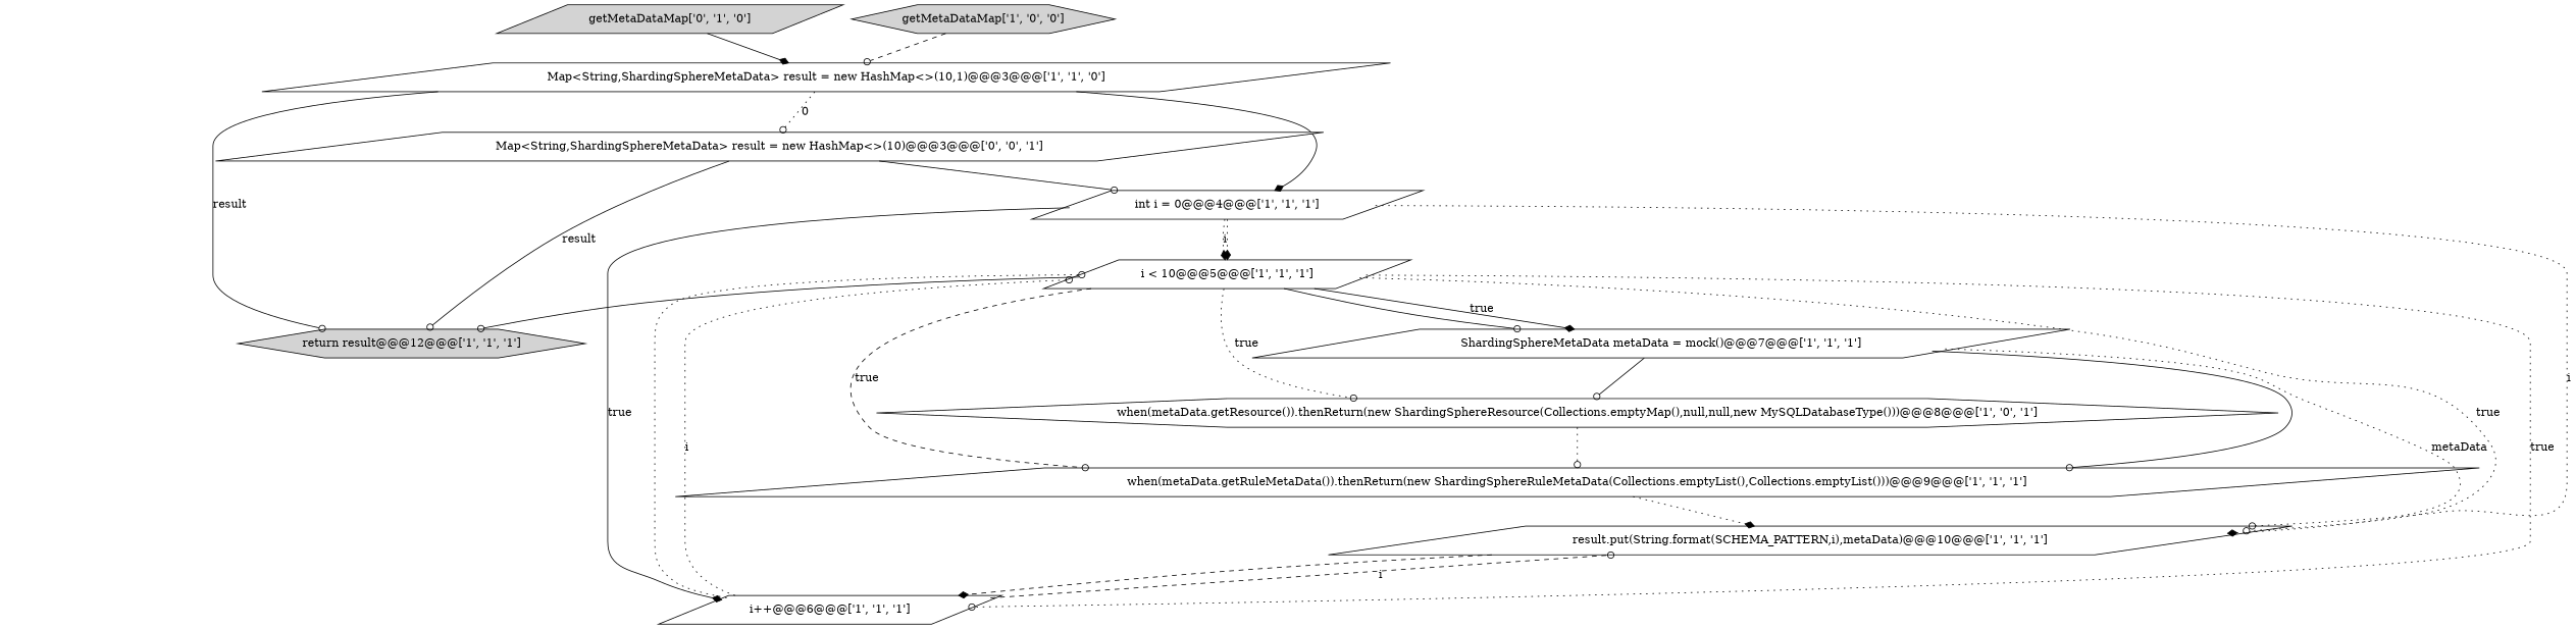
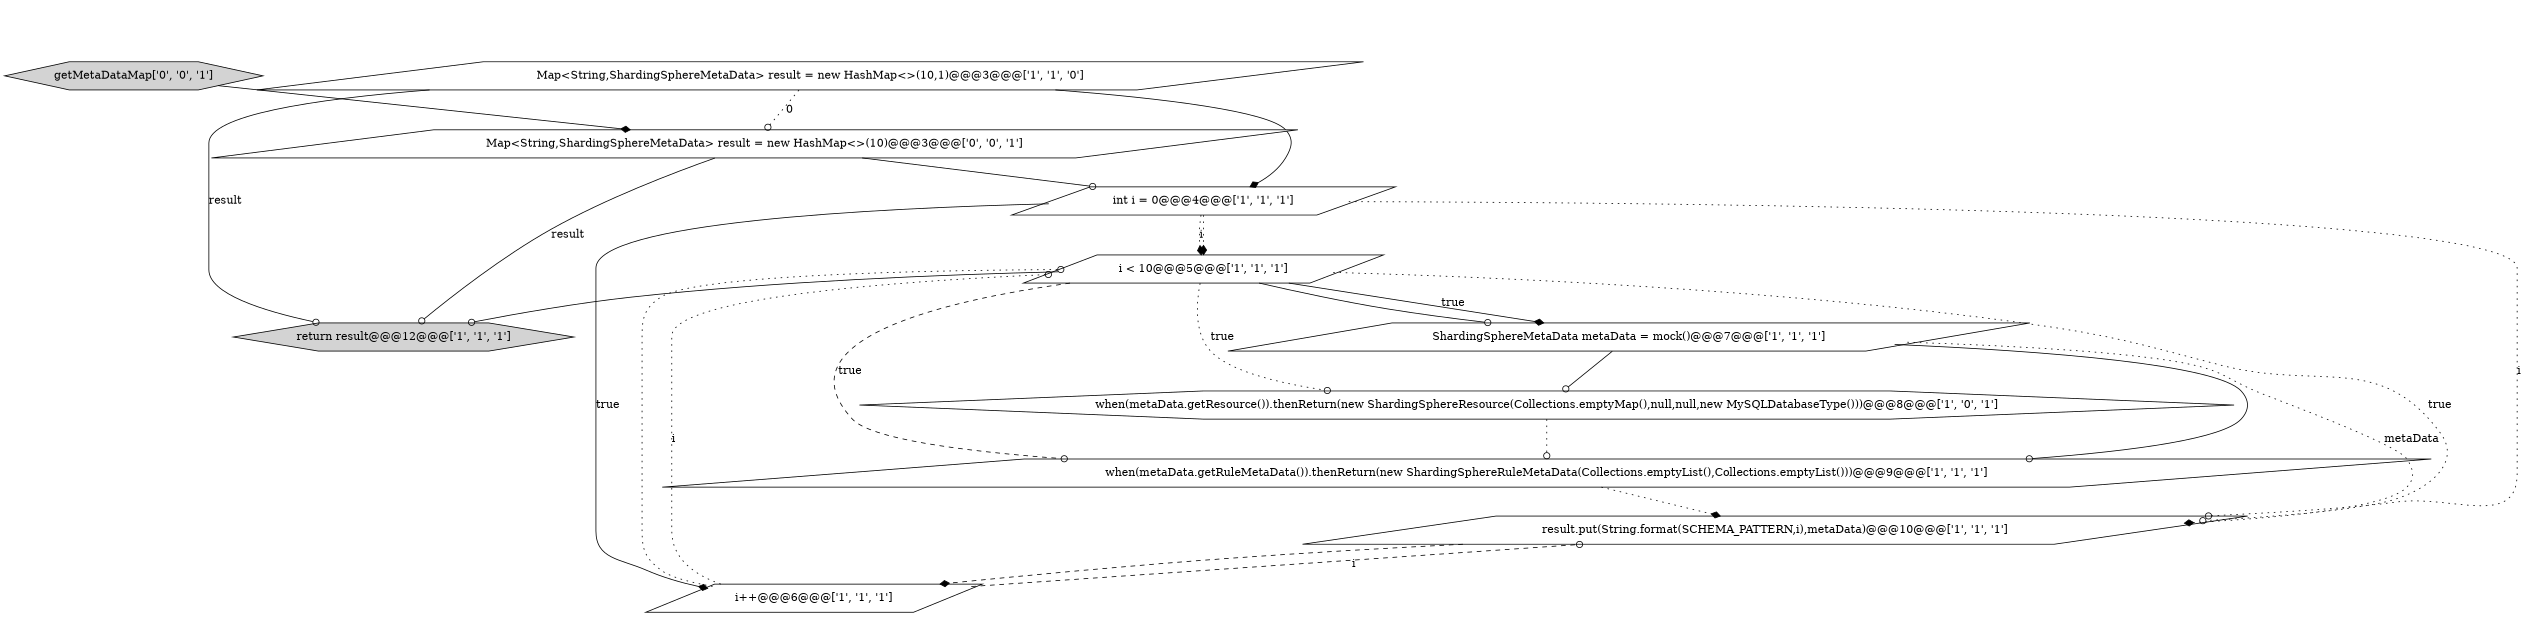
  digraph {
    node [fillcolor=white shape=parallelogram style=filled]
    edge [arrowhead=odot style=solid]
    n1 [label="Map<String,ShardingSphereMetaData> result = new HashMap<>(10,1)@@@3@@@['1', '1', '0']"]
    n2 [label="int i = 0@@@4@@@['1', '1', '1']"]
    n3 [label="Map<String,ShardingSphereMetaData> result = new HashMap<>(10)@@@3@@@['0', '0', '1']"]
    n4 [fillcolor=lightgray label="return result@@@12@@@['1', '1', '1']" shape=hexagon]
    n5 [label="i < 10@@@5@@@['1', '1', '1']"]
    n6 [label="result.put(String.format(SCHEMA_PATTERN,i),metaData)@@@10@@@['1', '1', '1']"]
    n7 [label="i++@@@6@@@['1', '1', '1']"]
    n8 [label="when(metaData.getRuleMetaData()).thenReturn(new ShardingSphereRuleMetaData(Collections.emptyList(),Collections.emptyList()))@@@9@@@['1', '1', '1']"]
    n9 [label="ShardingSphereMetaData metaData = mock()@@@7@@@['1', '1', '1']"]
    n10 [label="when(metaData.getResource()).thenReturn(new ShardingSphereResource(Collections.emptyMap(),null,null,new MySQLDatabaseType()))@@@8@@@['1', '0', '1']" shape=hexagon]
-   n11 [fillcolor=lightgray label="getMetaDataMap['0', '1', '0']"]
-   n12 [fillcolor=lightgray label="getMetaDataMap['1', '0', '0']" shape=hexagon]
+   n13 [fillcolor=lightgray label="getMetaDataMap['0', '0', '1']" shape=hexagon]
    n1 -> n2 [arrowhead=diamond]
    n1 -> n3 [label=0 style=dotted]
    n1 -> n4 [label=result]
    n2 -> n5 [arrowhead=diamond style=dotted]
    n2 -> n5 [arrowhead=diamond label=i style=dotted]
    n2 -> n6 [label=i style=dotted]
    n2 -> n7 [arrowhead=diamond label=true]
    n3 -> n2
    n3 -> n4 [label=result]
    n5 -> n4
    n5 -> n6 [label=true style=dotted]
-   n5 -> n7 [label=true style=dotted]
    n5 -> n8 [label=true style=dashed]
    n5 -> n9 [arrowhead=diamond label=true]
    n5 -> n9
    n5 -> n10 [label=true style=dotted]
    n6 -> n7 [arrowhead=diamond style=dashed]
    n7 -> n5 [style=dotted]
    n7 -> n5 [label=i style=dotted]
    n7 -> n6 [label=i style=dashed]
    n8 -> n6 [arrowhead=diamond style=dotted]
    n9 -> n6 [arrowhead=diamond label=metaData style=dotted]
    n9 -> n8
    n9 -> n10
    n10 -> n8 [style=dotted]
-   n11 -> n1 [arrowhead=diamond]
-   n12 -> n1 [style=dashed]
+   n13 -> n3 [arrowhead=diamond]
  }
